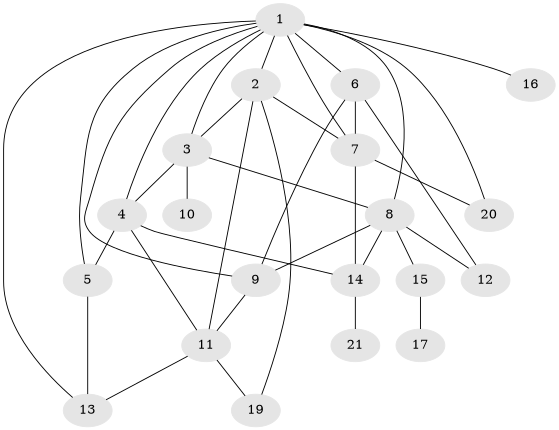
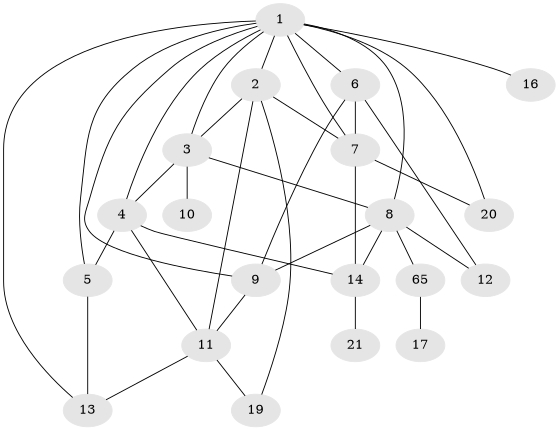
  graph {
    node [color=gray90 style=filled]
    edge [weight=1.0]
    1
    2
    3
    4
    5
    6
    7
    8
    9
    13
    16
    20
    11
    19
    10
    14
    12
-   15
+   15 [label=65]
    21
    17
    1 -- 2 [weight=2.0]
    1 -- 3
    1 -- 4
    1 -- 5
    1 -- 6 [weight=2.0]
    1 -- 7 [weight=2.0]
    1 -- 8
    1 -- 9
    1 -- 13
    1 -- 16
    1 -- 20
    2 -- 3
    2 -- 7 [weight=2.0]
    2 -- 11
    2 -- 19
    3 -- 4
    3 -- 8
    3 -- 10
    4 -- 5
    4 -- 11
    4 -- 14
    5 -- 13
    6 -- 7 [weight=2.0]
    6 -- 9
    6 -- 12
    7 -- 20
    7 -- 14
    8 -- 9
    8 -- 14
    8 -- 12
    8 -- 15
    9 -- 11
    11 -- 13
    11 -- 19
    14 -- 21
    15 -- 17
  }
